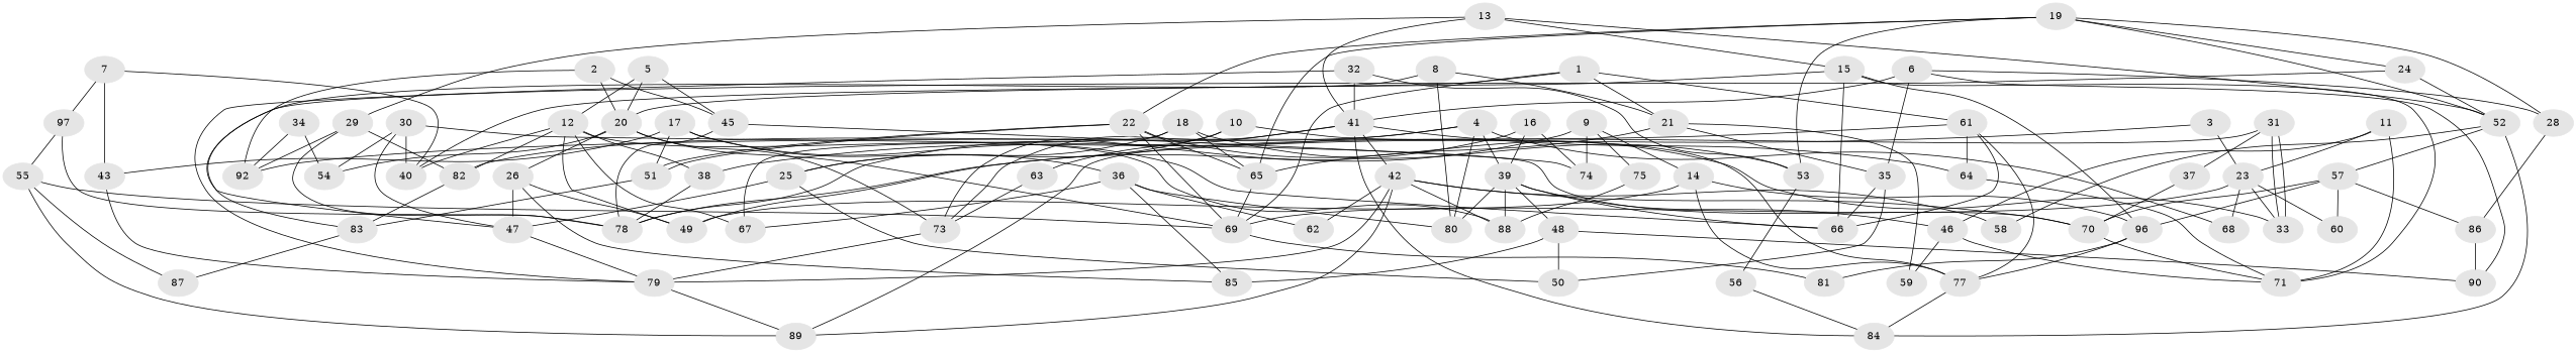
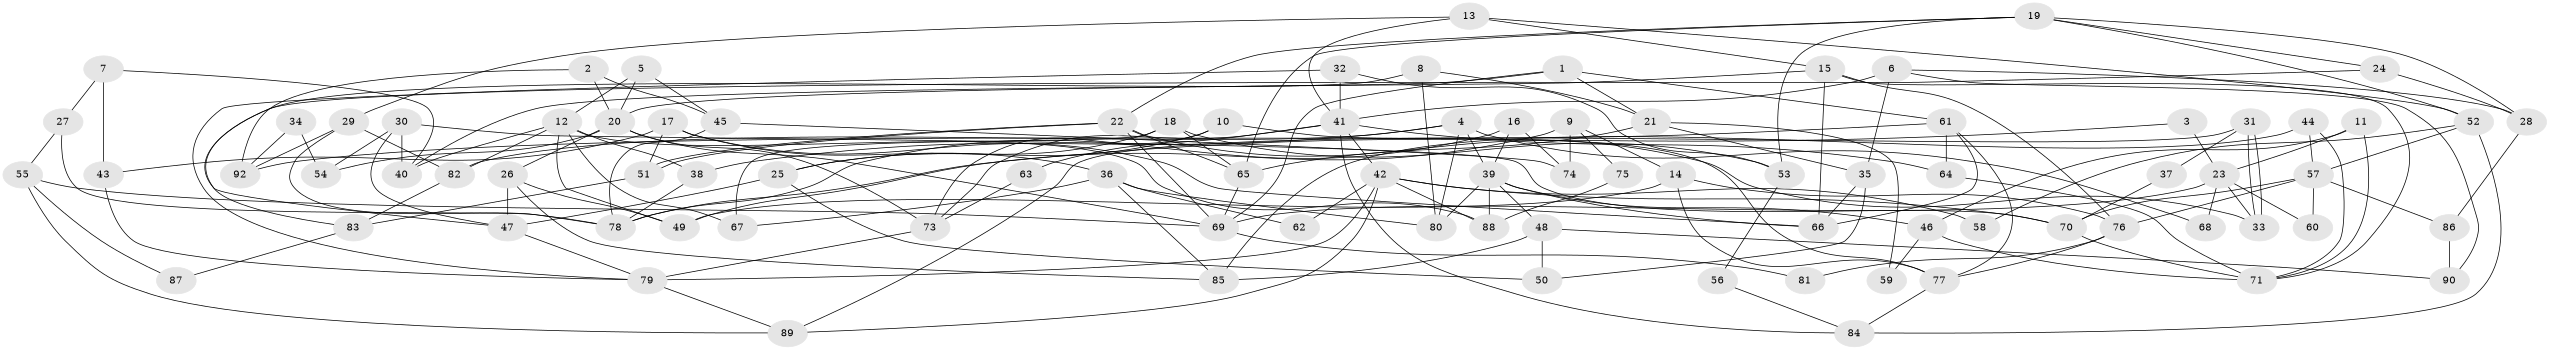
  graph {
    node [color=gray90 style=filled]
    1
    21
    40
    61
    69
    35
    65
    59
    n9 [label=92]
    77
    66
    64
    81
    2
    20
    45
    73
    26
    54
    78
    74
    3
    23
    68
    33
    60
    4
    38
    39
    80
    82
    46
    88
    48
    83
    5
    12
    49
    67
    6
    28
    41
    90
    86
    50
    63
    42
    84
    7
-   27 [label=97]
+   27
    43
    55
    79
    8
    47
    9
    14
    75
-   76 [label=96]
+   76
    10
    25
    11
    71
    13
    15
    29
    52
    58
    57
    16
    17
    36
    51
    85
    62
    18
    53
    56
    19
    22
    24
    87
    89
    30
    70
    31
    37
    32
    34
+   44
    1 -- 21
    1 -- 40
    1 -- 61
    1 -- 69
    21 -- 35
    21 -- 65
    21 -- 59
    61 -- n9
    61 -- 77
    61 -- 66
    61 -- 64
    69 -- 81
    35 -- 66
    35 -- 50
    65 -- 69
    77 -- 84
    64 -- 71
    2 -- n9
    2 -- 20
    2 -- 45
    20 -- 69
    20 -- 73
    20 -- 26
    20 -- 54
    45 -- 78
    45 -- 74
    73 -- 79
    26 -- 49
    26 -- 47
    26 -- 85
    3 -- 78
    3 -- 23
    23 -- 69
    23 -- 68
    23 -- 33
    23 -- 60
    4 -- 68
    4 -- 38
    4 -- 39
    4 -- 80
    4 -- 82
    38 -- 78
    39 -- 66
    39 -- 80
    39 -- 46
    39 -- 88
    39 -- 48
    82 -- 83
    46 -- 59
    46 -- 71
    48 -- 90
    48 -- 50
    48 -- 85
    83 -- 87
    5 -- 20
    5 -- 45
    5 -- 12
    12 -- 40
    12 -- 38
    12 -- 82
    12 -- 88
    12 -- 49
    12 -- 67
    6 -- 35
    6 -- 28
    6 -- 41
    6 -- 90
    28 -- 86
    41 -- 64
    41 -- 73
    41 -- 63
    41 -- 42
    41 -- 84
    86 -- 90
    63 -- 73
    42 -- 88
    42 -- 79
    42 -- 58
    42 -- 62
    42 -- 89
    42 -- 70
    7 -- 40
    7 -- 27
    7 -- 43
    27 -- 78
    27 -- 55
    43 -- 79
    55 -- 69
    55 -- 87
    55 -- 89
    79 -- 89
    8 -- 21
    8 -- 80
    8 -- 47
    47 -- 79
    9 -- 74
    9 -- 49
    9 -- 14
    9 -- 75
    14 -- 77
    14 -- 49
    14 -- 76
    75 -- 88
    76 -- 77
    76 -- 81
    10 -- 77
    10 -- 73
    10 -- 25
    25 -- 50
    25 -- 47
    11 -- 23
    11 -- 46
    11 -- 71
    13 -- 41
    13 -- 15
    13 -- 29
    13 -- 52
    15 -- 66
    15 -- 20
    15 -- 76
    15 -- 71
    29 -- n9
    29 -- 78
    29 -- 82
    52 -- 84
    52 -- 58
    52 -- 57
    57 -- 60
    57 -- 86
    57 -- 76
    57 -- 70
    16 -- 78
    16 -- 74
    16 -- 39
    17 -- 66
    17 -- 43
    17 -- 36
    17 -- 51
    36 -- 80
    36 -- 67
    36 -- 85
    36 -- 62
    51 -- 83
    18 -- 65
    18 -- 67
    18 -- 25
    18 -- 53
    53 -- 56
    56 -- 84
    19 -- 65
    19 -- 28
    19 -- 52
    19 -- 53
    19 -- 22
    19 -- 24
    22 -- 69
    22 -- 65
    22 -- 33
    22 -- 51
    22 -- 51
    24 -- 83
-   24 -- 52
+   24 -- 28
    30 -- 40
    30 -- 54
    30 -- 47
    30 -- 70
    70 -- 71
    31 -- 33
    31 -- 33
    31 -- 89
    31 -- 37
    37 -- 70
    32 -- 41
    32 -- 79
    32 -- 53
    34 -- n9
    34 -- 54
+   44 -- 71
+   44 -- 57
+   44 -- 85
  }
